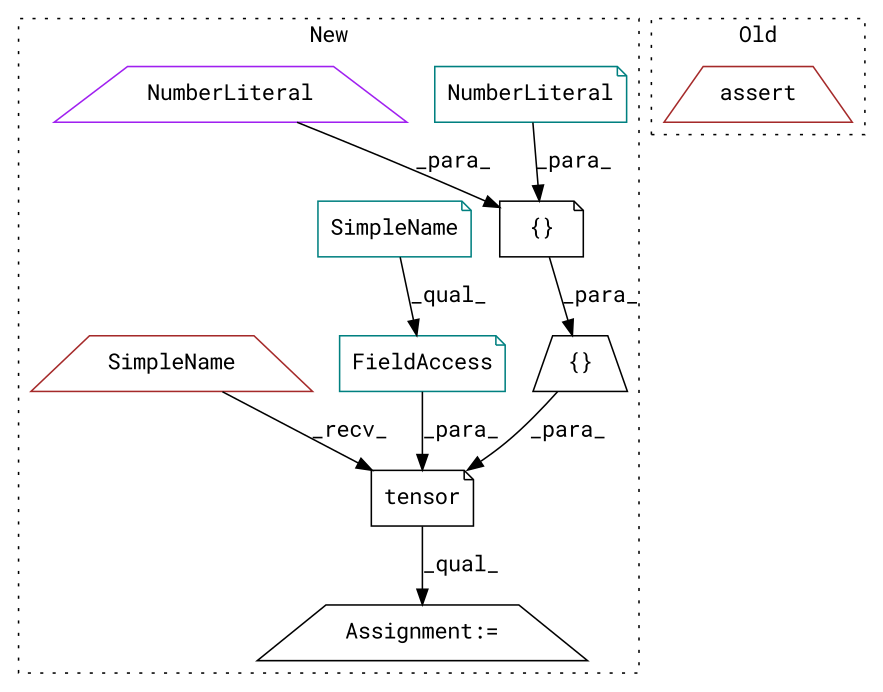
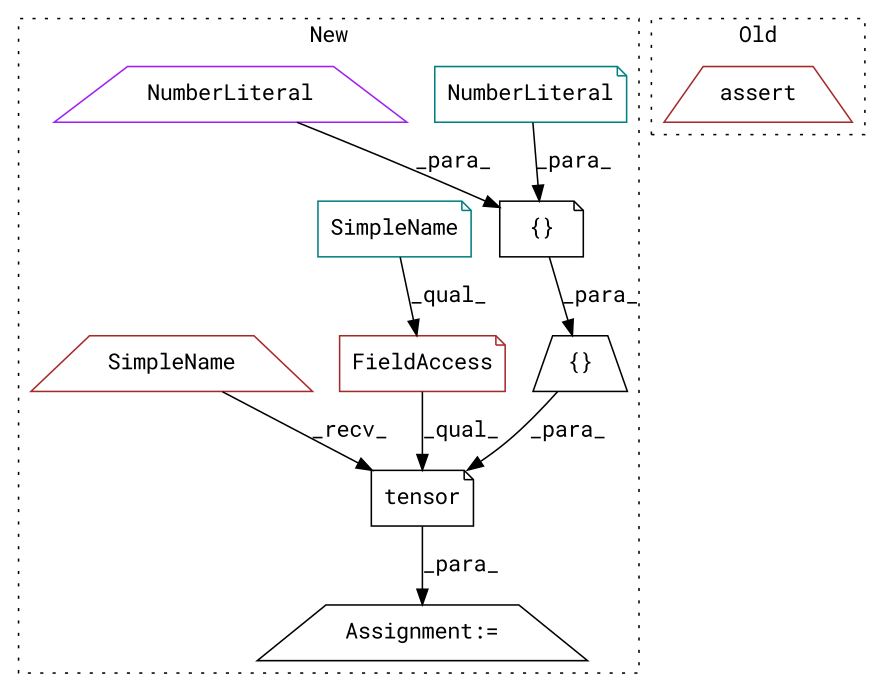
  digraph {
    fontname="Roboto Mono"
    node [a=4 color=black fontname="Roboto Mono" l="1,1" s=661 shape=note]
    edge [fontname="Roboto Mono"]
    n1 [a=32 l="7,1" label=tensor s="629,674"]
    n2 [a=7 l=1 label="Assignment:=" s=622 shape=trapezium]
    n3 [label="{}" s="650,658"]
    n4 [a=34 color=teal l=3 label=NumberLiteral s=651]
    n5 [a=34 color=purple l=3 label=NumberLiteral s=655 shape=trapezium]
    n6 [label="{}" s="649,659" shape=trapezium]
-   n7 [a=22 color=teal l=13 label=FieldAccess]
+   n7 [a=22 color=brown l=13 label=FieldAccess]
    n8 [a=42 color=teal l=5 label=SimpleName]
    n9 [a=42 color=brown l=5 label=SimpleName s=623 shape=trapezium]
    n10 [a=6 color=brown l=7 label=assert s=605 shape=trapezium]
    subgraph cluster_1 {
      label=New
      style=dotted
      n1
      n2
      n3
      n4
      n5
      n6
      n7
      n8
      n9
    }
    subgraph cluster_2 {
      label=Old
      style=dotted
      n10
    }
-   n1 -> n2 [label=_qual_]
+   n1 -> n2 [label=_para_]
    n3 -> n6 [label=_para_]
    n4 -> n3 [label=_para_]
    n5 -> n3 [label=_para_]
    n6 -> n1 [label=_para_]
-   n7 -> n1 [label=_para_]
+   n7 -> n1 [label=_qual_]
    n8 -> n7 [label=_qual_]
    n9 -> n1 [label=_recv_]
  }
